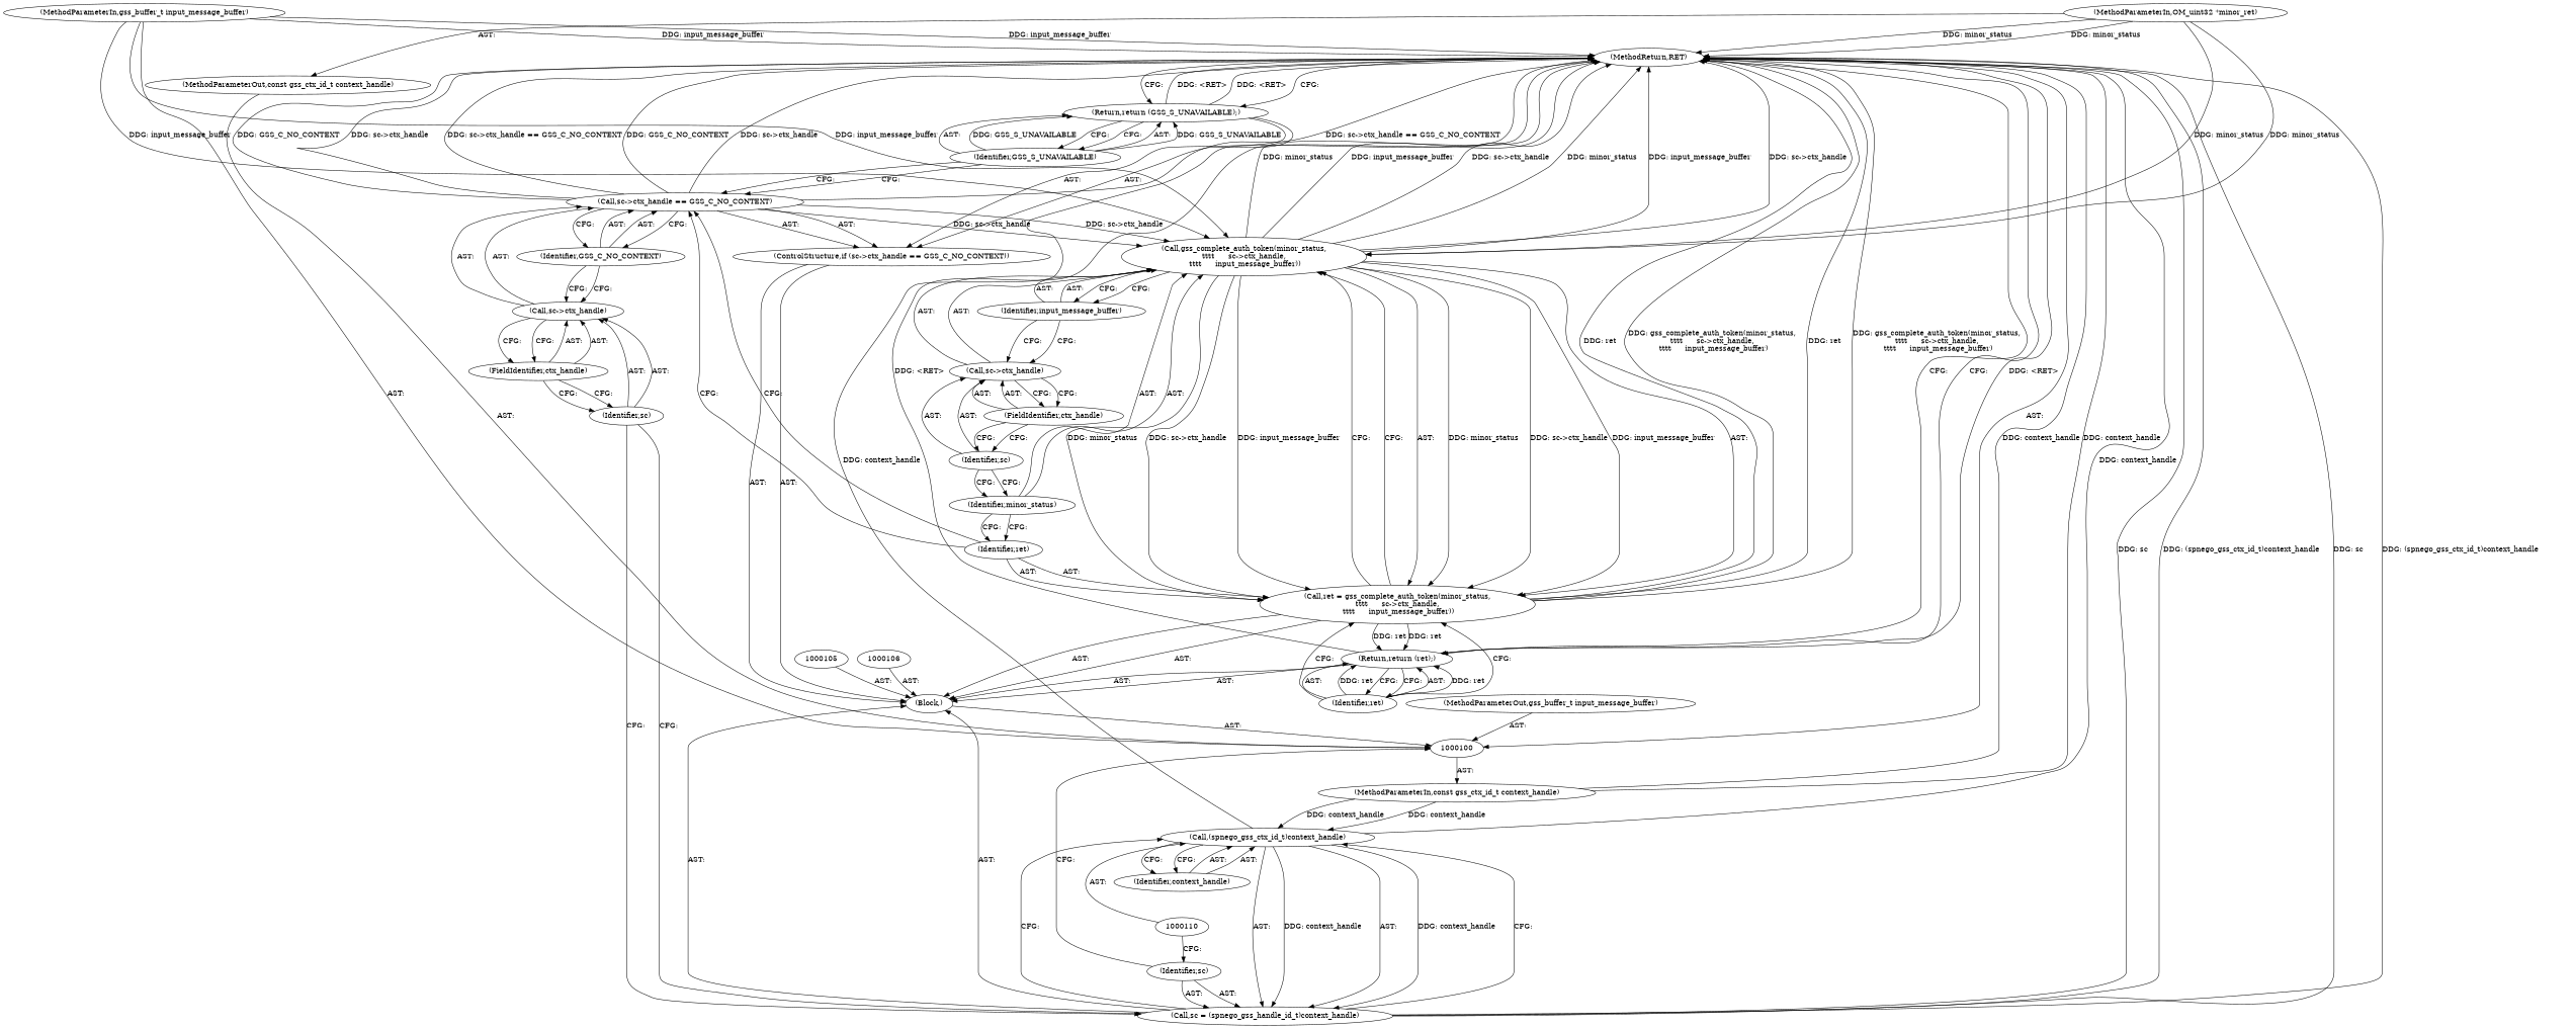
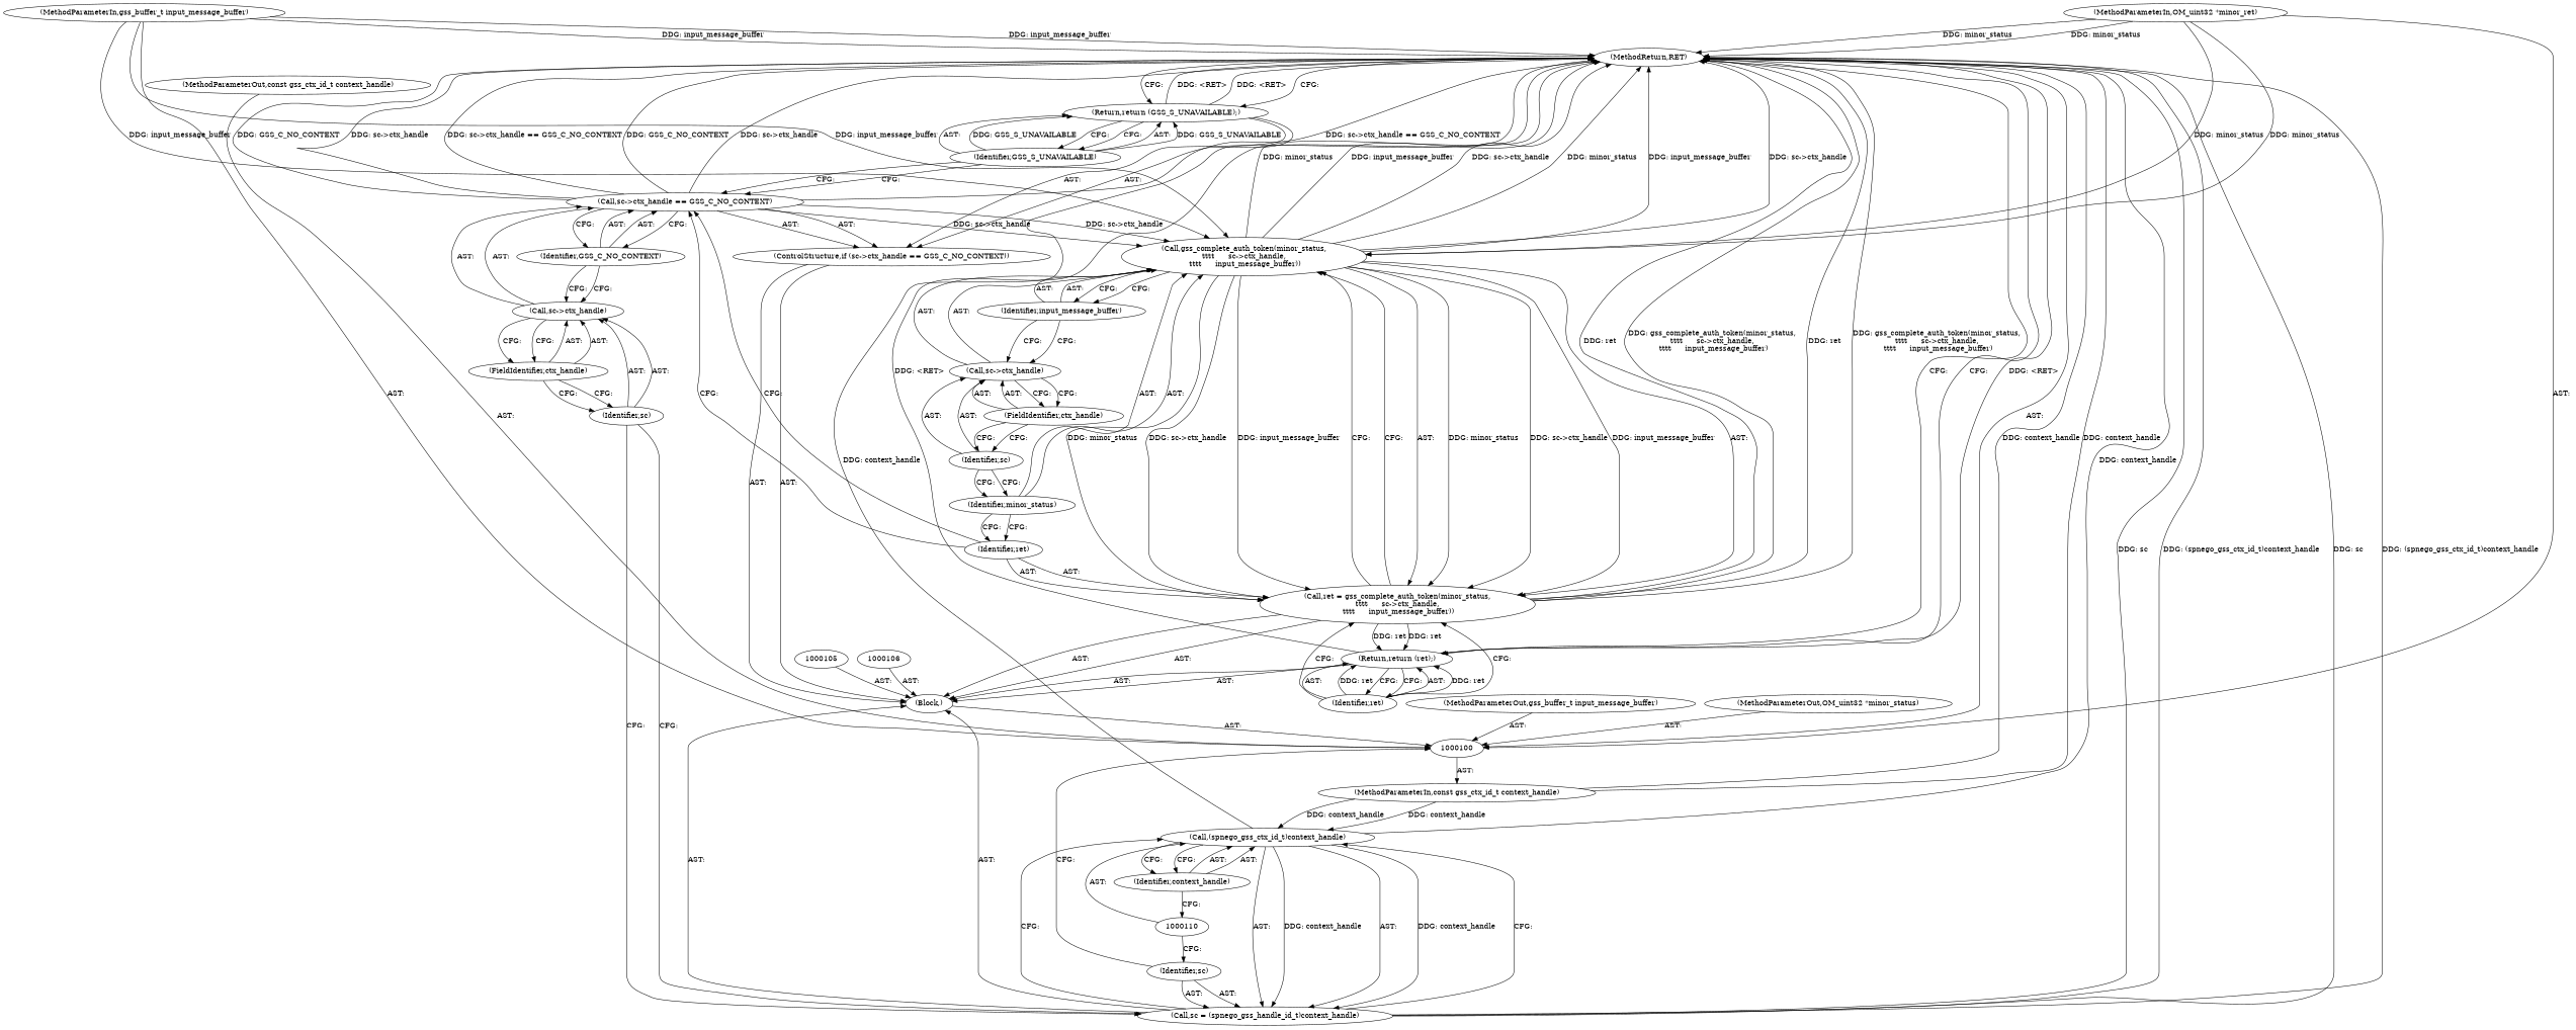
  digraph {
    n1 [label="(MethodReturn,RET)"]
    n2 [label="(Return,return (GSS_S_UNAVAILABLE);)"]
    n3 [label="(Return,return (ret);)"]
    1000100
    n5 [label="(Identifier,GSS_S_UNAVAILABLE)"]
    n6 [label="(ControlStructure,if (sc->ctx_handle == GSS_C_NO_CONTEXT))"]
    n7 [label="(Block,)"]
    n8 [label="(Identifier,ret)"]
    n9 [label="(MethodParameterIn,const gss_ctx_id_t context_handle)"]
    n10 [label="(Call,sc->ctx_handle == GSS_C_NO_CONTEXT)"]
    n11 [label="(Call,gss_complete_auth_token(minor_status,\n\t\t\t\t      sc->ctx_handle,\n \t\t\t\t      input_message_buffer))"]
    n12 [label="(Identifier,GSS_C_NO_CONTEXT)"]
    n13 [label="(Call,ret = gss_complete_auth_token(minor_status,\n\t\t\t\t      sc->ctx_handle,\n \t\t\t\t      input_message_buffer))"]
    n14 [label="(Identifier,input_message_buffer)"]
    n15 [label="(Identifier,ret)"]
    n16 [label="(Identifier,minor_status)"]
    n17 [label="(Call,sc->ctx_handle)"]
    n18 [label="(FieldIdentifier,ctx_handle)"]
    n19 [label="(Identifier,sc)"]
    n20 [label="(MethodParameterIn,OM_uint32 *minor_ret)"]
+   n21 [label="(MethodParameterOut,OM_uint32 *minor_status)"]
    n22 [label="(Call,(spnego_gss_ctx_id_t)context_handle)"]
    n23 [label="(Call,sc = (spnego_gss_handle_id_t)context_handle)"]
    n24 [label="(Identifier,context_handle)"]
    n25 [label="(MethodParameterOut,const gss_ctx_id_t context_handle)"]
    n26 [label="(MethodParameterIn,gss_buffer_t input_message_buffer)"]
    n27 [label="(MethodParameterOut,gss_buffer_t input_message_buffer)"]
    n28 [label="(Identifier,sc)"]
    1000110
    n30 [label="(Call,sc->ctx_handle)"]
    n31 [label="(FieldIdentifier,ctx_handle)"]
    n32 [label="(Identifier,sc)"]
    1000105
    1000106
    n1 -> n2 [label="CFG: "]
    n1 -> n2 [label="CFG: "]
    n1 -> n3 [label="CFG: "]
    n1 -> n3 [label="CFG: "]
    n1 -> 1000100 [label="AST: "]
    n2 -> n1 [label="DDG: <RET>"]
    n2 -> n1 [label="DDG: <RET>"]
    n2 -> n5 [label="CFG: "]
    n2 -> n5 [label="CFG: "]
    n2 -> n6 [label="AST: "]
    n2 -> n6 [label="AST: "]
    n3 -> n1 [label="DDG: <RET>"]
    n3 -> n1 [label="DDG: <RET>"]
    n3 -> n7 [label="AST: "]
    n3 -> n7 [label="AST: "]
    n3 -> n8 [label="CFG: "]
    n3 -> n8 [label="CFG: "]
    1000100 -> n9 [label="AST: "]
    n5 -> n2 [label="AST: "]
    n5 -> n2 [label="DDG: GSS_S_UNAVAILABLE"]
    n5 -> n2 [label="AST: "]
    n5 -> n2 [label="DDG: GSS_S_UNAVAILABLE"]
    n5 -> n10 [label="CFG: "]
    n5 -> n10 [label="CFG: "]
    n6 -> n7 [label="AST: "]
    n6 -> n7 [label="AST: "]
    n7 -> 1000100 [label="AST: "]
    n8 -> n3 [label="AST: "]
    n8 -> n3 [label="DDG: ret"]
    n8 -> n3 [label="AST: "]
    n8 -> n3 [label="DDG: ret"]
    n8 -> n13 [label="CFG: "]
    n8 -> n13 [label="CFG: "]
    n9 -> n1 [label="DDG: context_handle"]
    n9 -> n1 [label="DDG: context_handle"]
    n9 -> n22 [label="DDG: context_handle"]
    n9 -> n22 [label="DDG: context_handle"]
    n10 -> n1 [label="DDG: GSS_C_NO_CONTEXT"]
    n10 -> n1 [label="DDG: sc->ctx_handle"]
    n10 -> n1 [label="DDG: sc->ctx_handle == GSS_C_NO_CONTEXT"]
    n10 -> n1 [label="DDG: GSS_C_NO_CONTEXT"]
    n10 -> n1 [label="DDG: sc->ctx_handle"]
    n10 -> n1 [label="DDG: sc->ctx_handle == GSS_C_NO_CONTEXT"]
    n10 -> n6 [label="AST: "]
    n10 -> n6 [label="AST: "]
    n10 -> n11 [label="DDG: sc->ctx_handle"]
    n10 -> n11 [label="DDG: sc->ctx_handle"]
    n10 -> n12 [label="CFG: "]
    n10 -> n12 [label="CFG: "]
    n11 -> n1 [label="DDG: minor_status"]
    n11 -> n1 [label="DDG: input_message_buffer"]
    n11 -> n1 [label="DDG: sc->ctx_handle"]
    n11 -> n1 [label="DDG: minor_status"]
    n11 -> n1 [label="DDG: input_message_buffer"]
    n11 -> n1 [label="DDG: sc->ctx_handle"]
    n11 -> n13 [label="AST: "]
    n11 -> n13 [label="DDG: minor_status"]
    n11 -> n13 [label="DDG: sc->ctx_handle"]
    n11 -> n13 [label="DDG: input_message_buffer"]
    n11 -> n13 [label="AST: "]
    n11 -> n13 [label="DDG: minor_status"]
    n11 -> n13 [label="DDG: sc->ctx_handle"]
    n11 -> n13 [label="DDG: input_message_buffer"]
    n11 -> n14 [label="CFG: "]
    n11 -> n14 [label="CFG: "]
    n12 -> n10 [label="AST: "]
    n12 -> n10 [label="AST: "]
    n12 -> n30 [label="CFG: "]
    n12 -> n30 [label="CFG: "]
    n13 -> n1 [label="DDG: ret"]
    n13 -> n1 [label="DDG: gss_complete_auth_token(minor_status,\n\t\t\t\t      sc->ctx_handle,\n \t\t\t\t      input_message_buffer)"]
    n13 -> n1 [label="DDG: ret"]
    n13 -> n1 [label="DDG: gss_complete_auth_token(minor_status,\n\t\t\t\t      sc->ctx_handle,\n \t\t\t\t      input_message_buffer)"]
    n13 -> n3 [label="DDG: ret"]
    n13 -> n3 [label="DDG: ret"]
    n13 -> n7 [label="AST: "]
    n13 -> n7 [label="AST: "]
    n13 -> n11 [label="CFG: "]
    n13 -> n11 [label="CFG: "]
    n14 -> n11 [label="AST: "]
    n14 -> n11 [label="AST: "]
    n14 -> n17 [label="CFG: "]
    n14 -> n17 [label="CFG: "]
    n15 -> n10 [label="CFG: "]
    n15 -> n10 [label="CFG: "]
    n15 -> n13 [label="AST: "]
    n15 -> n13 [label="AST: "]
    n16 -> n11 [label="AST: "]
    n16 -> n11 [label="AST: "]
    n16 -> n15 [label="CFG: "]
    n16 -> n15 [label="CFG: "]
    n17 -> n11 [label="AST: "]
    n17 -> n11 [label="AST: "]
    n17 -> n18 [label="CFG: "]
    n17 -> n18 [label="CFG: "]
    n18 -> n17 [label="AST: "]
    n18 -> n17 [label="AST: "]
    n18 -> n19 [label="CFG: "]
    n18 -> n19 [label="CFG: "]
    n19 -> n16 [label="CFG: "]
    n19 -> n16 [label="CFG: "]
    n19 -> n17 [label="AST: "]
    n19 -> n17 [label="AST: "]
    n20 -> n1 [label="DDG: minor_status"]
    n20 -> n1 [label="DDG: minor_status"]
-   n20 -> n25 [label="AST: "]
+   n20 -> 1000100 [label="AST: "]
    n20 -> n11 [label="DDG: minor_status"]
    n20 -> n11 [label="DDG: minor_status"]
+   n21 -> 1000100 [label="AST: "]
    n22 -> n1 [label="DDG: context_handle"]
    n22 -> n1 [label="DDG: context_handle"]
    n22 -> n23 [label="AST: "]
    n22 -> n23 [label="DDG: context_handle"]
    n22 -> n23 [label="AST: "]
    n22 -> n23 [label="DDG: context_handle"]
    n22 -> n24 [label="CFG: "]
    n22 -> n24 [label="CFG: "]
    n23 -> n1 [label="DDG: sc"]
    n23 -> n1 [label="DDG: (spnego_gss_ctx_id_t)context_handle"]
    n23 -> n1 [label="DDG: sc"]
    n23 -> n1 [label="DDG: (spnego_gss_ctx_id_t)context_handle"]
    n23 -> n7 [label="AST: "]
    n23 -> n7 [label="AST: "]
    n23 -> n22 [label="CFG: "]
    n23 -> n22 [label="CFG: "]
    n24 -> n22 [label="AST: "]
    n24 -> n22 [label="AST: "]
+   n24 -> 1000110 [label="CFG: "]
    n25 -> 1000100 [label="AST: "]
    n26 -> n1 [label="DDG: input_message_buffer"]
    n26 -> n1 [label="DDG: input_message_buffer"]
    n26 -> 1000100 [label="AST: "]
    n26 -> n11 [label="DDG: input_message_buffer"]
    n26 -> n11 [label="DDG: input_message_buffer"]
    n27 -> 1000100 [label="AST: "]
    n28 -> 1000100 [label="CFG: "]
    n28 -> n23 [label="AST: "]
    n28 -> n23 [label="AST: "]
    1000110 -> n22 [label="AST: "]
    1000110 -> n28 [label="CFG: "]
    n30 -> n10 [label="AST: "]
    n30 -> n10 [label="AST: "]
    n30 -> n31 [label="CFG: "]
    n30 -> n31 [label="CFG: "]
    n31 -> n30 [label="AST: "]
    n31 -> n30 [label="AST: "]
    n31 -> n32 [label="CFG: "]
    n31 -> n32 [label="CFG: "]
    n32 -> n23 [label="CFG: "]
    n32 -> n23 [label="CFG: "]
    n32 -> n30 [label="AST: "]
    n32 -> n30 [label="AST: "]
    1000105 -> n7 [label="AST: "]
    1000106 -> n7 [label="AST: "]
  }
